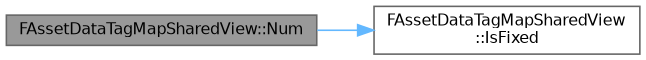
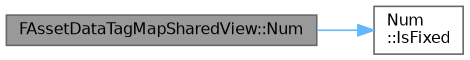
  digraph {
    rankdir=LR
    node [fontname=Helvetica fontsize=10 shape=box style=filled]
    n1 [color=gray40 fillcolor=grey60 fontcolor=black height=0.2 label="FAssetDataTagMapSharedView::Num" width=0.4]
-   n2 [color=grey40 fillcolor=white height=0.2 label="FAssetDataTagMapSharedView\l::IsFixed" width=0.4]
+   n2 [color=grey40 fillcolor=white height=0.2 label="Num\l::IsFixed" width=0.4]
    n1 -> n2 [color=steelblue1 fontname=Helvetica fontsize=10 labelfontname=Helvetica labelfontsize=10 style=solid]
  }
